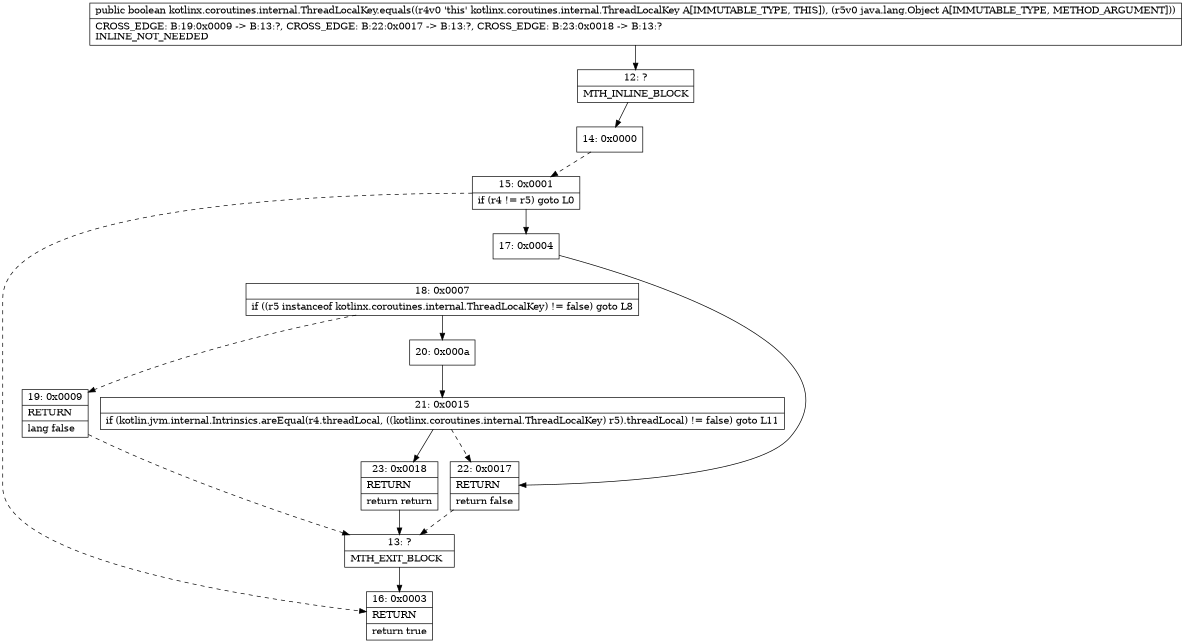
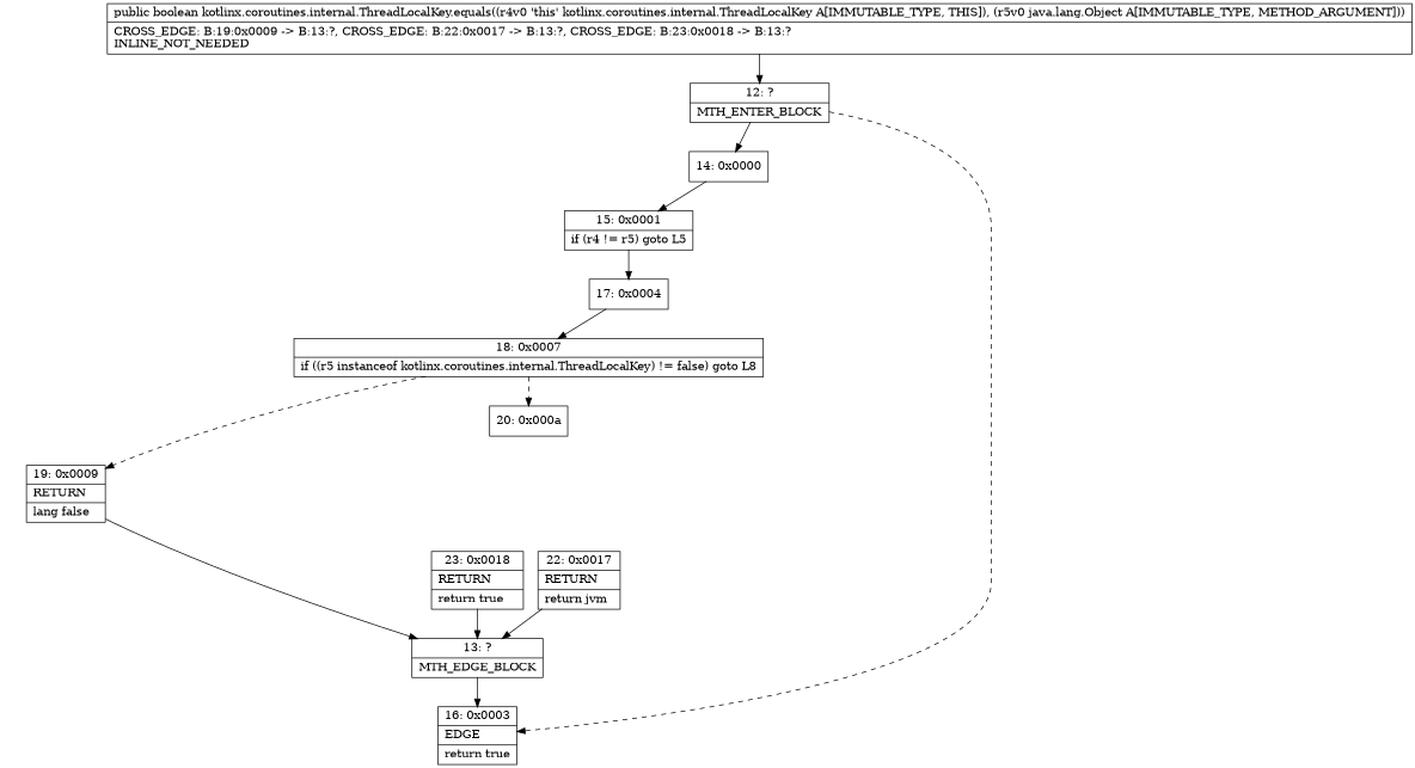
  digraph {
    node [shape=record]
-   n1 [label="{12\:\ ?|MTH_INLINE_BLOCK\l}"]
+   n1 [label="{12\:\ ?|MTH_ENTER_BLOCK\l}"]
    n2 [label="{14\:\ 0x0000}"]
-   n3 [label="{15\:\ 0x0001|if (r4 != r5) goto L0\l}"]
-   n4 [label="{16\:\ 0x0003|RETURN\l|return true\l}"]
+   n3 [label="{15\:\ 0x0001|if (r4 != r5) goto L5\l}"]
+   n4 [label="{16\:\ 0x0003|EDGE\l|return true\l}"]
    n5 [label="{17\:\ 0x0004}"]
    n6 [label="{18\:\ 0x0007|if ((r5 instanceof kotlinx.coroutines.internal.ThreadLocalKey) != false) goto L8\l}"]
-   n7 [label="{13\:\ ?|MTH_EXIT_BLOCK\l}"]
+   n7 [label="{13\:\ ?|MTH_EDGE_BLOCK\l}"]
    n8 [label="{19\:\ 0x0009|RETURN\l|lang false\l}"]
    n9 [label="{20\:\ 0x000a}"]
-   n10 [label="{21\:\ 0x0015|if (kotlin.jvm.internal.Intrinsics.areEqual(r4.threadLocal, ((kotlinx.coroutines.internal.ThreadLocalKey) r5).threadLocal) != false) goto L11\l}"]
-   n11 [label="{22\:\ 0x0017|RETURN\l|return false\l}"]
-   n12 [label="{23\:\ 0x0018|RETURN\l|return return\l}"]
+   n11 [label="{22\:\ 0x0017|RETURN\l|return jvm\l}"]
+   n12 [label="{23\:\ 0x0018|RETURN\l|return true\l}"]
    n13 [label="{public boolean kotlinx.coroutines.internal.ThreadLocalKey.equals((r4v0 'this' kotlinx.coroutines.internal.ThreadLocalKey A[IMMUTABLE_TYPE, THIS]), (r5v0 java.lang.Object A[IMMUTABLE_TYPE, METHOD_ARGUMENT]))  | CROSS_EDGE: B:19:0x0009 \-\> B:13:?, CROSS_EDGE: B:22:0x0017 \-\> B:13:?, CROSS_EDGE: B:23:0x0018 \-\> B:13:?\lINLINE_NOT_NEEDED\l}"]
    n1 -> n2
-   n2 -> n3 [style=dashed]
-   n3 -> n4 [style=dashed]
+   n2 -> n3
+   n1 -> n4 [style=dashed]
    n3 -> n5
-   n5 -> n11
+   n5 -> n6
    n6 -> n8 [style=dashed]
-   n6 -> n9
+   n6 -> n9 [style=dashed]
    n7 -> n4
-   n8 -> n7 [style=dashed]
-   n9 -> n10
-   n10 -> n11 [style=dashed]
-   n10 -> n12
-   n11 -> n7 [style=dashed]
+   n8 -> n7
+   n11 -> n7
    n12 -> n7
    n13 -> n1
  }
